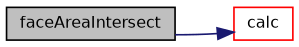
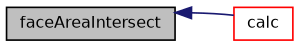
  digraph {
    rankdir=LR
    node [fontname=Helvetica fontsize=10 shape=record]
    n1 [color=black fillcolor=grey75 fontcolor=black height=0.2 label=faceAreaIntersect style=filled width=0.4]
    n2 [color=red height=0.2 label=calc width=0.4]
-   n1 -> n2 [color=midnightblue fontname=Helvetica fontsize=10 labelfontname=Helvetica labelfontsize=10 style=solid]
+   n2 -> n1 [color=midnightblue fontname=Helvetica fontsize=10 labelfontname=Helvetica labelfontsize=10 style=solid]
  }
